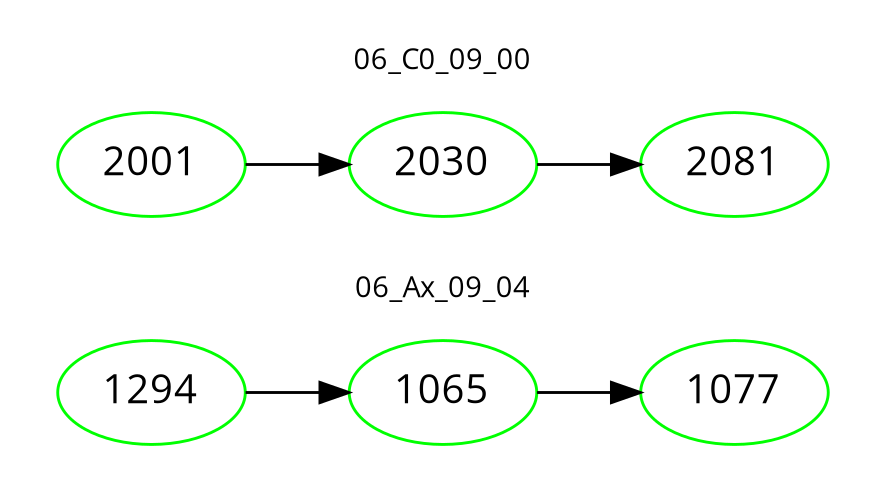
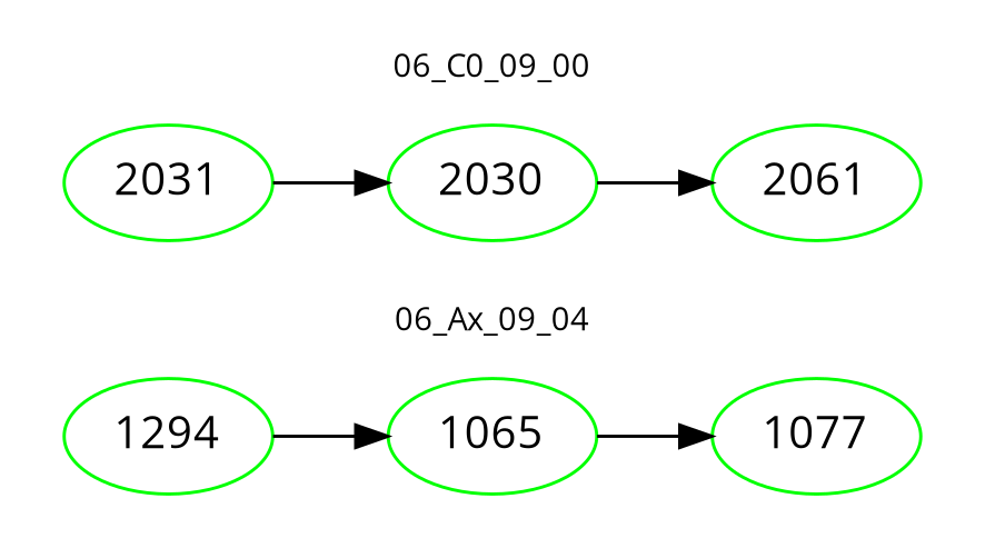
  digraph {
    fontname="Open Sans"
    rankdir=LR
    node [color=green fontname="Open Sans"]
    edge [color=black fontname="Open Sans"]
    n1 [label=1294]
    n2 [label=1065]
    n3 [label=1077]
-   n4 [label=2001]
+   n4 [label=2031]
    n5 [label=2030]
-   n6 [label=2081]
+   n6 [label=2061]
    subgraph cluster_1 {
      color=white
      fontsize=10
      label="06_Ax_09_04"
      n1
      n2
      n3
    }
    subgraph cluster_2 {
      color=white
      fontsize=10
      label="06_C0_09_00"
      n4
      n5
      n6
    }
    n1 -> n2
    n2 -> n3
    n4 -> n5
    n5 -> n6
  }
